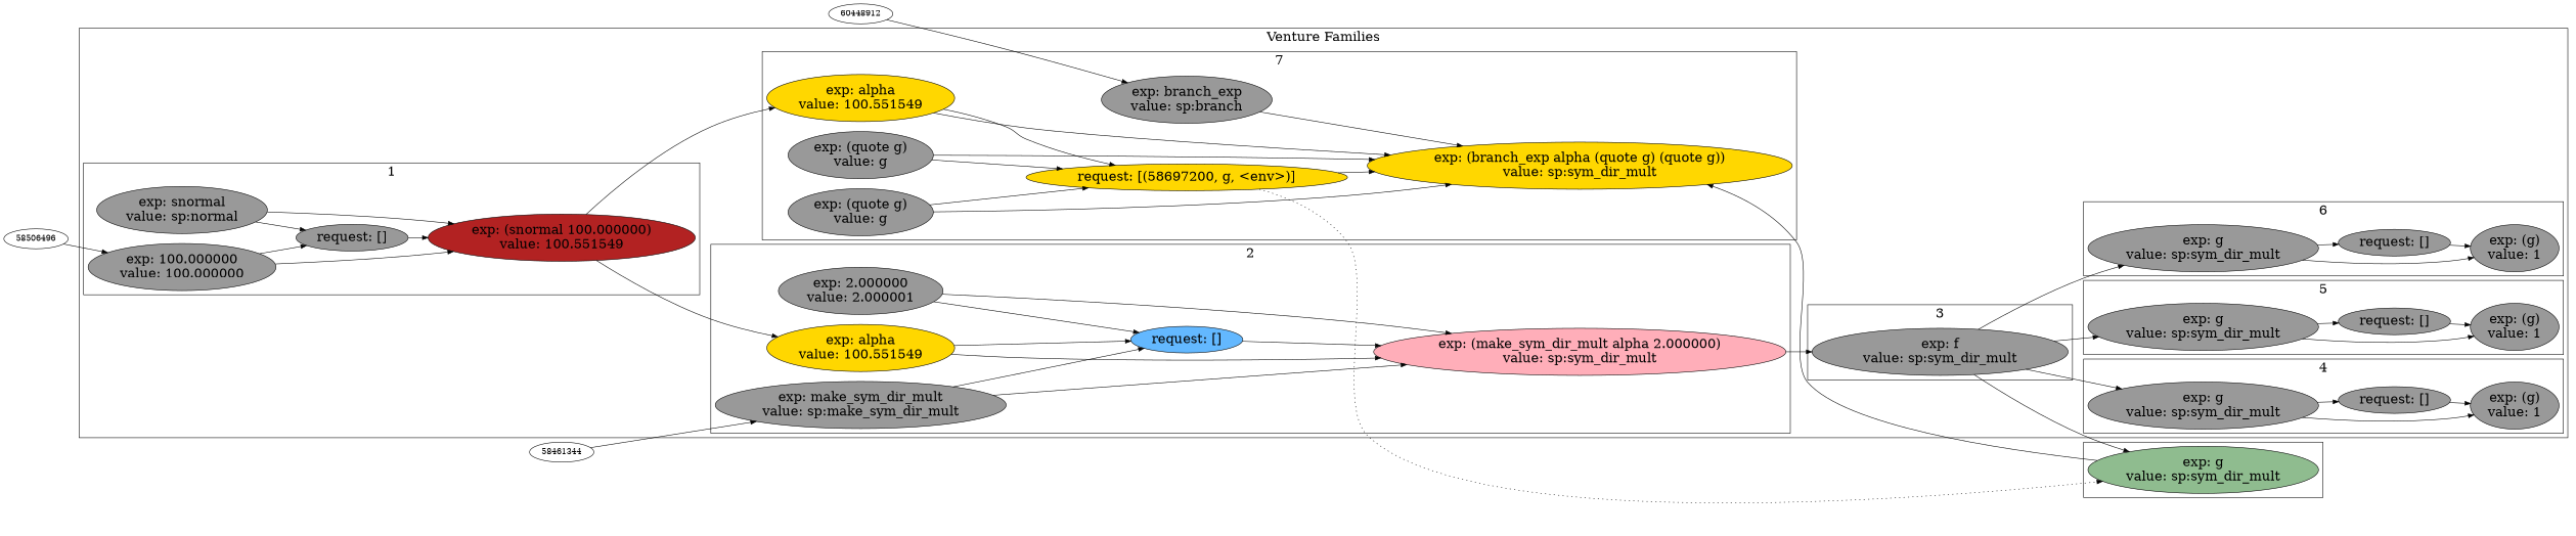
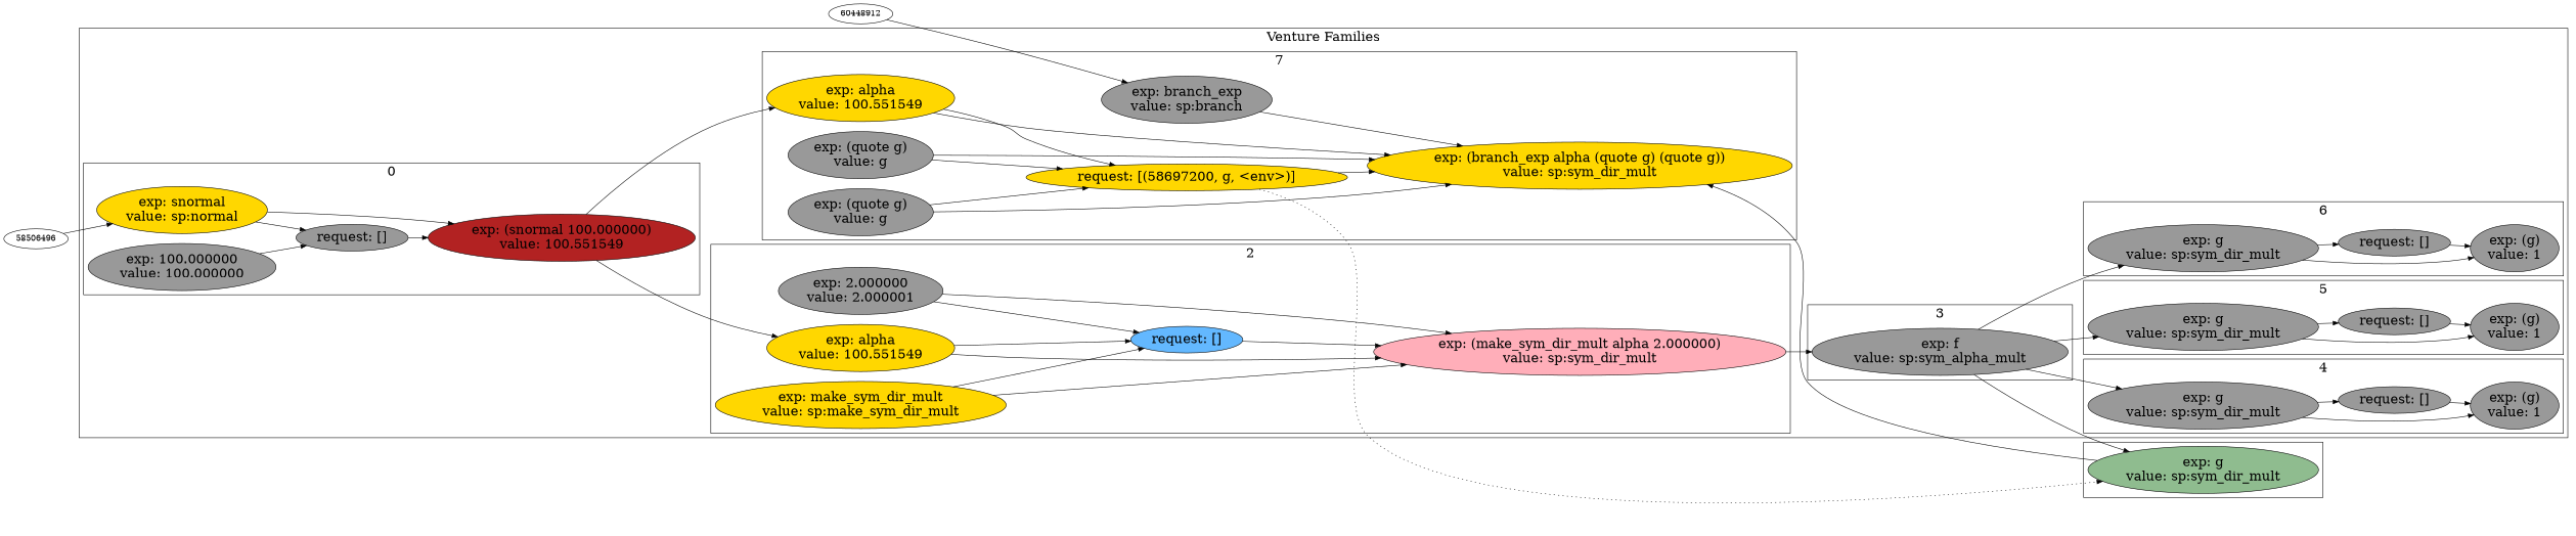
  digraph {
    fontsize=24
    rankdir=LR
    node [fillcolor=grey60 fontsize=24 shape=ellipse style=filled]
    edge [arrowhead=normal color=black constraint=true style=solid]
    n1 [fillcolor=firebrick label="exp: (snormal 100.000000)\nvalue: 100.551549"]
    n2 [label="request: []"]
-   n3 [label="exp: snormal\nvalue: sp:normal"]
+   n3 [fillcolor=gold label="exp: snormal\nvalue: sp:normal"]
    n4 [label="exp: 100.000000\nvalue: 100.000000"]
    n5 [fillcolor=lightpink1 label="exp: (make_sym_dir_mult alpha 2.000000)\nvalue: sp:sym_dir_mult"]
    n6 [fillcolor=steelblue1 label="request: []"]
-   n7 [label="exp: make_sym_dir_mult\nvalue: sp:make_sym_dir_mult"]
+   n7 [fillcolor=gold label="exp: make_sym_dir_mult\nvalue: sp:make_sym_dir_mult"]
    n8 [fillcolor=gold label="exp: alpha\nvalue: 100.551549"]
    n9 [label="exp: 2.000000\nvalue: 2.000001"]
-   n10 [label="exp: f\nvalue: sp:sym_dir_mult"]
+   n10 [label="exp: f\nvalue: sp:sym_alpha_mult"]
    n11 [label="exp: (g)\nvalue: 1"]
    n12 [label="request: []"]
    n13 [label="exp: g\nvalue: sp:sym_dir_mult"]
    n14 [label="exp: (g)\nvalue: 1"]
    n15 [label="request: []"]
    n16 [label="exp: g\nvalue: sp:sym_dir_mult"]
    n17 [label="exp: (g)\nvalue: 1"]
    n18 [label="request: []"]
    n19 [label="exp: g\nvalue: sp:sym_dir_mult"]
    n20 [fillcolor=gold label="exp: (branch_exp alpha (quote g) (quote g))\nvalue: sp:sym_dir_mult"]
    n21 [fillcolor=gold label="request: [(58697200, g, <env>)]"]
    n22 [label="exp: branch_exp\nvalue: sp:branch"]
    n23 [fillcolor=gold label="exp: alpha\nvalue: 100.551549"]
    n24 [label="exp: (quote g)\nvalue: g"]
    n25 [label="exp: (quote g)\nvalue: g"]
    n26 [fillcolor=darkseagreen label="exp: g\nvalue: sp:sym_dir_mult"]
-   58461344 [fillcolor="" fontsize="" shape="" style=""]
    58506496 [fillcolor="" fontsize="" shape="" style=""]
    60448912 [fillcolor="" fontsize="" shape="" style=""]
    subgraph cluster_1 {
      label="Venture Families"
      subgraph cluster_2 {
-       label=1
+       label=0
        n1
        n2
        n3
        n4
      }
      subgraph cluster_3 {
        label=2
        n5
        n6
        n7
        n8
        n9
      }
      subgraph cluster_4 {
        label=3
        n10
      }
      subgraph cluster_5 {
        label=4
        n11
        n12
        n13
      }
      subgraph cluster_6 {
        label=5
        n14
        n15
        n16
      }
      subgraph cluster_7 {
        label=6
        n17
        n18
        n19
      }
      subgraph cluster_8 {
        label=7
        n20
        n21
        n22
        n23
        n24
        n25
      }
    }
    subgraph cluster_9 {
      n26
    }
    n1 -> n8
    n1 -> n23
    n2 -> n1
    n3 -> n1
    n3 -> n2
-   n4 -> n1
    n4 -> n2
    n5 -> n10
    n6 -> n5
    n7 -> n5
    n7 -> n6
    n8 -> n5
    n8 -> n6
    n9 -> n5
    n9 -> n6
    n10 -> n13
    n10 -> n16
    n10 -> n19
    n10 -> n26
    n12 -> n11
    n13 -> n11
    n13 -> n12
    n15 -> n14
    n16 -> n14
    n16 -> n15
    n18 -> n17
    n19 -> n17
    n19 -> n18
    n21 -> n20
    n21 -> n26 [constraint=false style=dotted]
    n22 -> n20
    n23 -> n20
    n23 -> n21
    n24 -> n20
    n24 -> n21
    n25 -> n20
    n25 -> n21
    n26 -> n20
-   58461344 -> n7
-   58506496 -> n4
+   58506496 -> n3
    60448912 -> n22
  }
